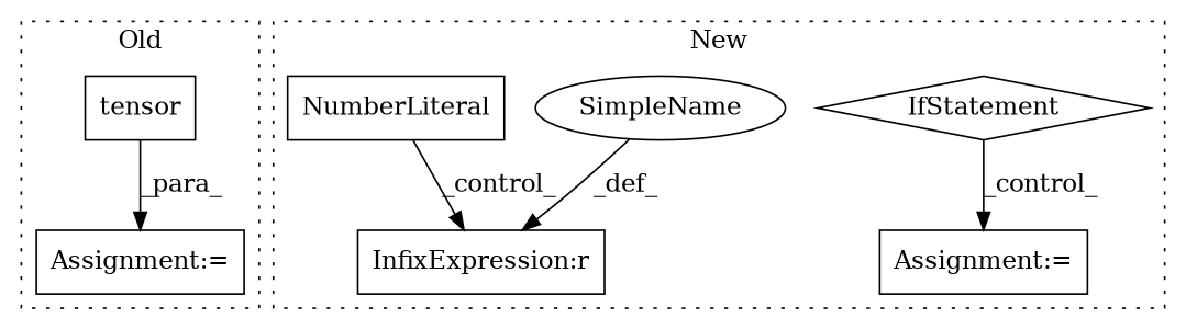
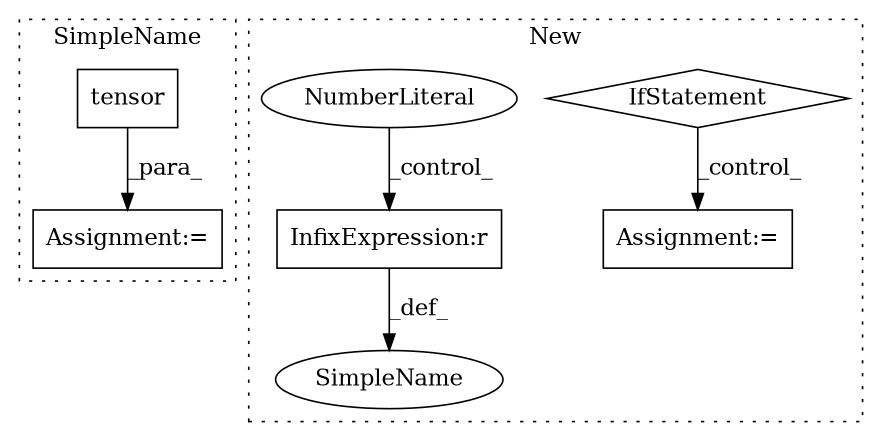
  digraph {
    node [a=7 l=1 shape=box]
    n1 [a=32 l="7,1" label=tensor s="3996,4014"]
    n2 [label="Assignment:=" s=3989]
    n3 [a=25 l="4,2" label=IfStatement s="4188,4221" shape=diamond]
    n4 [label="Assignment:=" s=4237]
    n5 [a=42 label=SimpleName shape=ellipse l=""]
    n6 [a=27 l=4 label="InfixExpression:r" s=4216]
-   n7 [a=34 label=NumberLiteral s=4220]
+   n7 [a=34 label=NumberLiteral s=4220 shape=ellipse]
    subgraph cluster_1 {
-     label=Old
+     label=SimpleName
      style=dotted
      n1
      n2
    }
    subgraph cluster_2 {
      label=New
      style=dotted
      n3
      n4
      n5
      n6
      n7
    }
    n1 -> n2 [label=_para_]
    n3 -> n4 [label=_control_]
-   n5 -> n6 [label=_def_]
+   n6 -> n5 [label=_def_]
    n7 -> n6 [label=_control_]
  }
